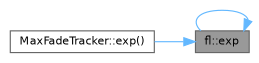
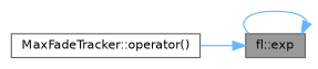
  digraph {
    rankdir=RL
    node [fontname=Helvetica fontsize=10 shape=box style=filled]
    edge [color=steelblue1 dir=back fontname=Helvetica fontsize=10 labelfontname=Helvetica labelfontsize=10 style=solid]
    n1 [color=gray40 fillcolor=grey60 fontcolor=black height=0.2 label="fl::exp" width=0.4]
-   n2 [color=grey40 fillcolor=white height=0.2 label="MaxFadeTracker::exp()" width=0.4]
+   n2 [color=grey40 fillcolor=white height=0.2 label="MaxFadeTracker::operator()" width=0.4]
    n1 -> n1
    n1 -> n2
  }
